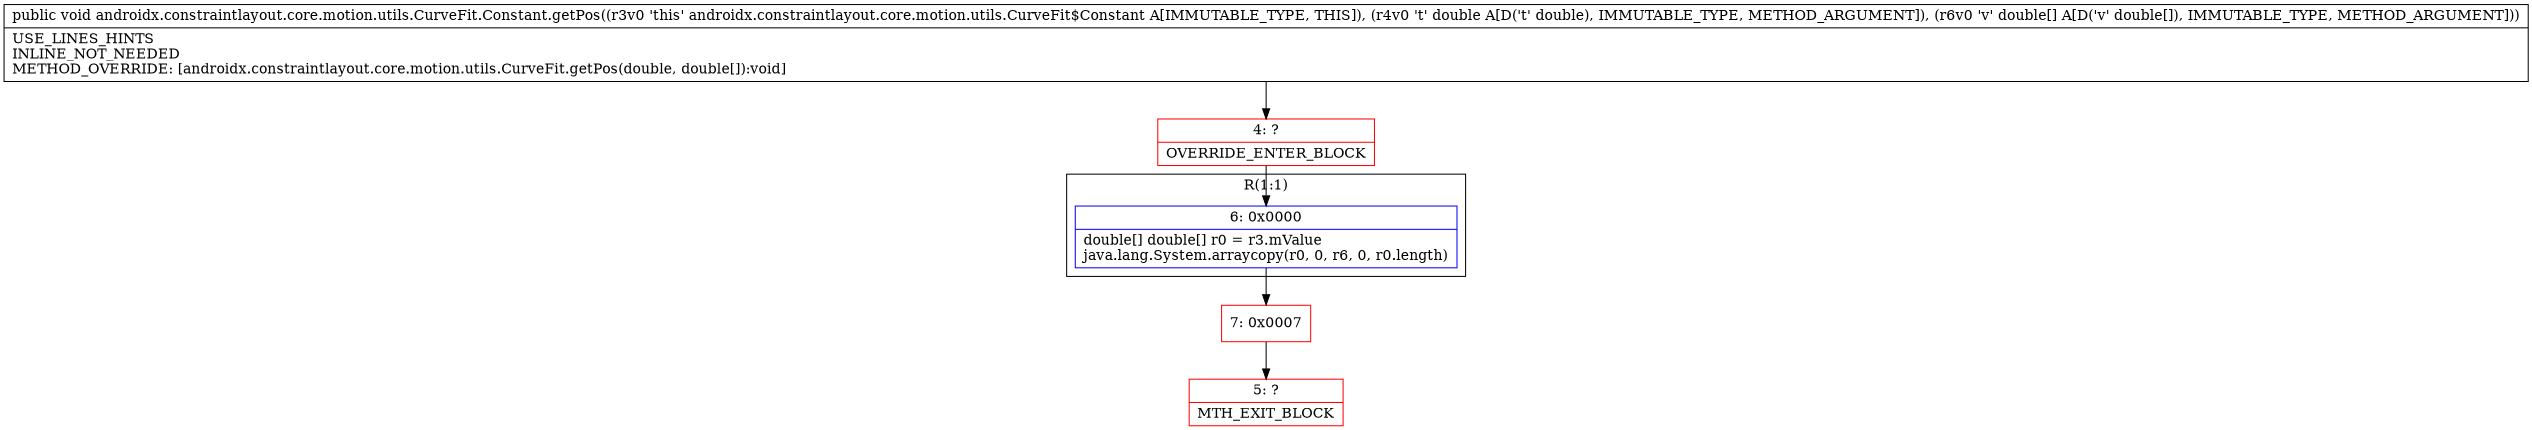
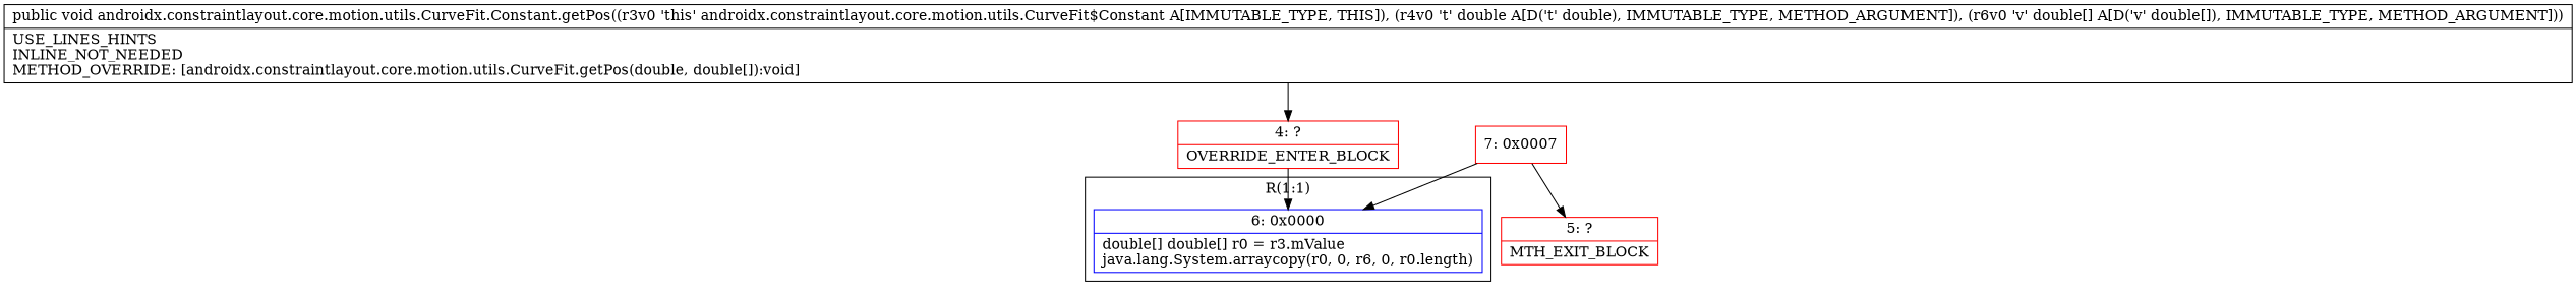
  digraph {
    node [color=red shape=record]
    n1 [color=blue label="{6\:\ 0x0000|double[] double[] r0 = r3.mValue\ljava.lang.System.arraycopy(r0, 0, r6, 0, r0.length)\l}"]
    n2 [label="{7\:\ 0x0007}"]
    n3 [label="{5\:\ ?|MTH_EXIT_BLOCK\l}"]
    n4 [label="{4\:\ ?|OVERRIDE_ENTER_BLOCK\l}"]
    n5 [label="{public void androidx.constraintlayout.core.motion.utils.CurveFit.Constant.getPos((r3v0 'this' androidx.constraintlayout.core.motion.utils.CurveFit$Constant A[IMMUTABLE_TYPE, THIS]), (r4v0 't' double A[D('t' double), IMMUTABLE_TYPE, METHOD_ARGUMENT]), (r6v0 'v' double[] A[D('v' double[]), IMMUTABLE_TYPE, METHOD_ARGUMENT]))  | USE_LINES_HINTS\lINLINE_NOT_NEEDED\lMETHOD_OVERRIDE: [androidx.constraintlayout.core.motion.utils.CurveFit.getPos(double, double[]):void]\l}" color=""]
    subgraph cluster_1 {
      label="R(1:1)"
      n1
    }
-   n1 -> n2
+   n2 -> n1
    n2 -> n3
    n4 -> n1
    n5 -> n4
  }
